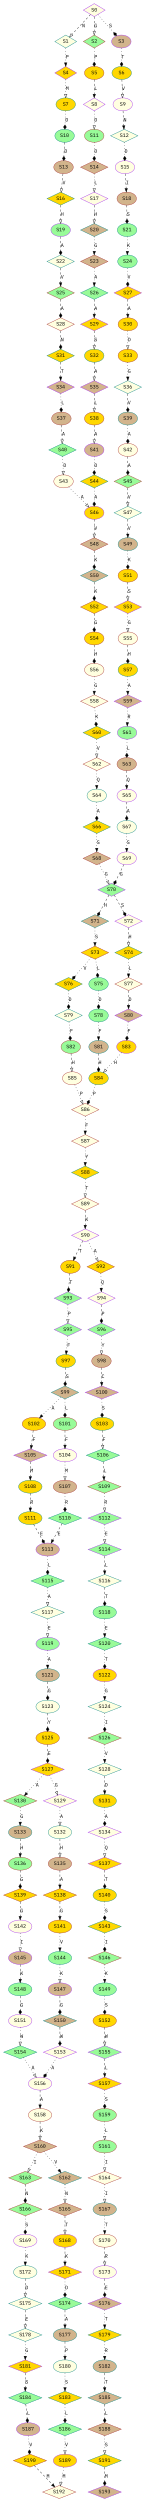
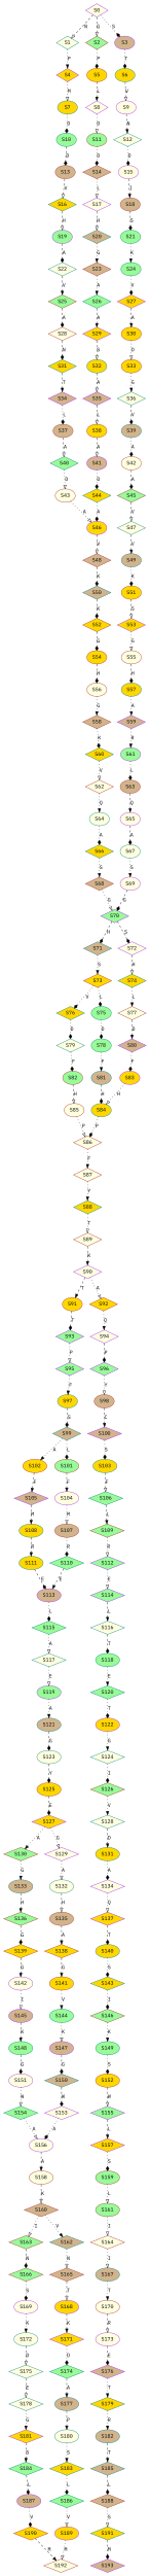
  strict digraph {
    fontname="IBM Plex Mono"
    node [color=teal fillcolor=gold fontname="IBM Plex Mono" shape=diamond style=filled]
    edge [arrowhead=diamond fontname="IBM Plex Mono" style=dotted]
    S0 [color=purple fillcolor=lightyellow]
    S1 [fillcolor=lightyellow]
    S2 [color=brown fillcolor=palegreen]
    S3 [color=purple fillcolor=tan shape=ellipse]
    S4 [color=purple]
    S5 [color=brown shape=ellipse]
    S6 [shape=ellipse]
    S7 [shape=ellipse]
    S8 [color=purple fillcolor=lightyellow]
    S9 [color=purple fillcolor=lightyellow shape=ellipse]
    S10 [fillcolor=palegreen shape=ellipse]
    S11 [color=brown fillcolor=palegreen shape=ellipse]
    S12 [fillcolor=lightyellow]
    S13 [color=brown fillcolor=tan shape=ellipse]
    S14 [color=brown fillcolor=tan]
    S15 [color=purple fillcolor=lightyellow shape=ellipse]
    S16
    S17 [color=purple fillcolor=lightyellow]
    S18 [color=brown fillcolor=tan shape=ellipse]
    S19 [color=purple fillcolor=palegreen shape=ellipse]
    S20 [fillcolor=tan]
    S21 [fillcolor=palegreen shape=ellipse]
    S22 [fillcolor=lightyellow]
    S23 [color=brown fillcolor=tan]
    S24 [fillcolor=palegreen shape=ellipse]
    S25 [color=brown fillcolor=palegreen]
    S26 [fillcolor=palegreen]
    S27 [color=purple]
    S28 [color=brown fillcolor=lightyellow]
    S29 [color=purple]
    S30 [color=brown shape=ellipse]
    S31
    S32 [shape=ellipse]
    S33 [color=brown shape=ellipse]
    S34 [color=purple fillcolor=tan]
    S35 [color=purple fillcolor=tan]
    S36 [fillcolor=lightyellow]
    S37 [color=brown fillcolor=tan shape=ellipse]
    S38 [color=brown shape=ellipse]
    S39 [fillcolor=tan shape=ellipse]
    S40 [fillcolor=palegreen]
    S41 [color=purple fillcolor=tan shape=ellipse]
    S42 [color=brown fillcolor=lightyellow shape=ellipse]
    S43 [color=brown fillcolor=lightyellow shape=ellipse]
    S44
    S45 [color=brown fillcolor=palegreen]
    S46 [color=purple shape=ellipse]
    S47 [fillcolor=lightyellow]
    S48 [color=brown fillcolor=tan]
    S49 [fillcolor=tan shape=ellipse]
    S50 [fillcolor=tan]
    S51 [color=brown shape=ellipse]
    S52 [color=brown]
    S53 [color=purple]
    S54 [color=brown shape=ellipse]
    S55 [color=brown fillcolor=lightyellow shape=ellipse]
    S56 [color=brown fillcolor=lightyellow shape=ellipse]
    S57 [shape=ellipse]
-   S58 [color=brown fillcolor=lightyellow]
+   S58 [color=brown fillcolor=tan]
    S59 [color=purple fillcolor=tan]
    S60
    S61 [color=purple fillcolor=palegreen shape=ellipse]
    S62 [color=brown fillcolor=lightyellow]
    S63 [color=brown fillcolor=tan shape=ellipse]
    S64 [fillcolor=lightyellow shape=ellipse]
    S65 [color=purple fillcolor=lightyellow shape=ellipse]
    S66
    S67 [fillcolor=lightyellow shape=ellipse]
    S68 [color=brown fillcolor=tan]
    S69 [color=purple fillcolor=lightyellow shape=ellipse]
    S70 [color=purple fillcolor=palegreen]
    S71 [fillcolor=tan]
    S72 [color=purple fillcolor=lightyellow]
    S73 [color=brown]
    S74
    S75 [fillcolor=palegreen shape=ellipse]
    S76
    S77 [color=brown fillcolor=lightyellow]
    S78 [fillcolor=palegreen shape=ellipse]
    S79 [fillcolor=lightyellow]
    S80 [color=purple fillcolor=tan]
    S81 [fillcolor=tan shape=ellipse]
    S82 [color=brown fillcolor=palegreen shape=ellipse]
    S83 [color=purple shape=ellipse]
    S84 [shape=ellipse]
    S85 [color=brown fillcolor=lightyellow shape=ellipse]
    S86 [color=brown fillcolor=lightyellow]
    S87 [color=brown fillcolor=lightyellow]
    S88
    S89 [color=brown fillcolor=lightyellow]
    S90 [color=purple fillcolor=lightyellow]
    S91 [color=brown shape=ellipse]
    S92 [color=brown]
    S93 [color=purple fillcolor=palegreen]
    S94 [color=purple fillcolor=lightyellow]
    S95 [color=purple fillcolor=palegreen]
    S96 [color=purple fillcolor=palegreen]
    S97 [shape=ellipse]
    S98 [color=brown fillcolor=tan shape=ellipse]
    S99 [fillcolor=tan]
    S100 [color=purple fillcolor=tan]
    S101 [color=brown fillcolor=palegreen shape=ellipse]
    S102 [color=brown shape=ellipse]
    S103 [shape=ellipse]
    S104 [color=purple fillcolor=lightyellow shape=ellipse]
    S105 [color=purple fillcolor=tan]
    S106 [fillcolor=palegreen]
    S107 [color=brown fillcolor=tan shape=ellipse]
    S108 [shape=ellipse]
    S109 [color=brown fillcolor=palegreen]
    S110 [fillcolor=palegreen]
    S111 [shape=ellipse]
    S112 [color=purple fillcolor=palegreen]
    S113 [color=purple fillcolor=tan shape=ellipse]
    S114 [color=purple fillcolor=palegreen]
    S115 [fillcolor=palegreen]
    S116 [fillcolor=lightyellow]
    S117 [fillcolor=lightyellow]
    S118 [fillcolor=palegreen shape=ellipse]
    S119 [color=purple fillcolor=palegreen shape=ellipse]
    S120 [fillcolor=palegreen]
    S121 [fillcolor=tan shape=ellipse]
    S122 [color=purple shape=ellipse]
    S123 [fillcolor=lightyellow shape=ellipse]
    S124 [fillcolor=lightyellow]
    S125 [color=brown shape=ellipse]
    S126 [color=brown fillcolor=palegreen]
    S127 [color=purple]
    S128 [fillcolor=lightyellow]
    S129 [color=purple fillcolor=lightyellow]
    S130 [color=brown fillcolor=palegreen]
    S131 [shape=ellipse]
    S132 [fillcolor=lightyellow shape=ellipse]
    S133 [fillcolor=tan shape=ellipse]
    S134 [color=purple fillcolor=lightyellow]
    S135 [color=brown fillcolor=tan shape=ellipse]
-   S136 [color=brown fillcolor=palegreen shape=ellipse]
+   S136 [color=brown fillcolor=palegreen]
    S137 [color=purple]
    S138 [color=brown]
    S139 [color=brown]
    S140 [shape=ellipse]
    S141 [color=brown shape=ellipse]
    S142 [color=purple fillcolor=lightyellow shape=ellipse]
    S143
    S144 [fillcolor=palegreen shape=ellipse]
    S145 [color=purple fillcolor=tan shape=ellipse]
    S146 [color=brown fillcolor=palegreen]
    S147 [color=purple fillcolor=tan shape=ellipse]
    S148 [fillcolor=palegreen shape=ellipse]
    S149 [fillcolor=palegreen shape=ellipse]
    S150 [fillcolor=tan]
    S151 [color=purple fillcolor=lightyellow shape=ellipse]
    S152 [color=brown shape=ellipse]
    S153 [color=purple fillcolor=lightyellow]
    S154 [fillcolor=palegreen]
    S155 [color=purple fillcolor=palegreen]
    S156 [color=purple fillcolor=lightyellow shape=ellipse]
    S157 [color=purple]
    S158 [color=brown fillcolor=lightyellow shape=ellipse]
    S159 [color=brown fillcolor=palegreen shape=ellipse]
    S160 [color=brown fillcolor=tan]
    S161 [color=brown fillcolor=palegreen shape=ellipse]
    S162 [fillcolor=tan]
    S163 [color=brown fillcolor=palegreen]
    S164 [color=brown fillcolor=lightyellow]
    S165 [color=brown fillcolor=tan]
    S166 [color=brown fillcolor=palegreen]
    S167 [fillcolor=tan shape=ellipse]
    S168 [color=purple shape=ellipse]
    S169 [color=purple fillcolor=lightyellow shape=ellipse]
    S170 [color=brown fillcolor=lightyellow shape=ellipse]
    S171 [color=purple]
    S172 [fillcolor=lightyellow shape=ellipse]
    S173 [color=purple fillcolor=lightyellow shape=ellipse]
    S174 [fillcolor=palegreen]
    S175 [fillcolor=lightyellow]
    S176 [color=purple fillcolor=tan]
    S177 [fillcolor=tan shape=ellipse]
    S178 [fillcolor=lightyellow]
    S179
    S180 [fillcolor=lightyellow shape=ellipse]
    S181 [color=purple]
    S182 [fillcolor=tan shape=ellipse]
    S183
    S184 [fillcolor=palegreen]
    S185 [fillcolor=tan]
    S186 [fillcolor=palegreen]
    S187 [color=purple fillcolor=tan shape=ellipse]
    S188 [color=brown fillcolor=tan]
    S189 [color=purple shape=ellipse]
    S190 [color=brown]
    S191
    S192 [color=brown fillcolor=lightyellow]
    S193 [color=purple fillcolor=tan]
    S0 -> S1 [arrowhead=onormal label=N style=dashed]
    S0 -> S2 [arrowhead=onormal label=G style=dashed]
    S0 -> S3 [label=S]
    S1 -> S4 [arrowhead=normal label=P]
    S2 -> S5 [label=P]
    S3 -> S6 [label=T]
    S4 -> S7 [arrowhead=onormal label=M]
    S5 -> S8 [arrowhead=normal label=L style=dashed]
    S6 -> S9 [arrowhead=onormal label=V style=dashed]
    S7 -> S10 [label=D]
    S8 -> S11 [arrowhead=onormal label=D]
    S9 -> S12 [arrowhead=normal label=N style=dashed]
    S10 -> S13 [label=D style=dashed]
    S11 -> S14 [label=D]
    S12 -> S15 [label=D]
    S13 -> S16 [arrowhead=onormal label=V style=dashed]
    S14 -> S17 [arrowhead=onormal label=L]
    S15 -> S18 [arrowhead=normal label=I style=dashed]
    S16 -> S19 [arrowhead=onormal label=H style=dashed]
    S17 -> S20 [arrowhead=onormal label=H style=dashed]
    S18 -> S21 [label=S style=dashed]
    S19 -> S22 [label=A style=dashed]
    S20 -> S23 [arrowhead=normal label=G]
    S21 -> S24 [arrowhead=normal label=K]
    S22 -> S25 [arrowhead=normal label=V style=dashed]
    S23 -> S26 [arrowhead=normal label=A]
    S24 -> S27 [label=V]
    S25 -> S28 [label=A style=dashed]
    S26 -> S29 [arrowhead=normal label=A style=dashed]
    S27 -> S30 [arrowhead=normal label=A style=dashed]
    S28 -> S31 [label=N style=dashed]
    S29 -> S32 [arrowhead=onormal label=S style=dashed]
    S30 -> S33 [arrowhead=onormal label=D]
    S31 -> S34 [arrowhead=normal label=T style=dashed]
    S32 -> S35 [arrowhead=onormal label=A style=dashed]
    S33 -> S36 [arrowhead=normal label=G]
    S34 -> S37 [label=L]
    S35 -> S38 [arrowhead=onormal label=L style=dashed]
    S36 -> S39 [label=V style=dashed]
    S37 -> S40 [arrowhead=onormal label=A style=dashed]
    S38 -> S41 [arrowhead=onormal label=A style=dashed]
    S39 -> S42 [label=A]
    S40 -> S43 [arrowhead=onormal label=D]
    S41 -> S44 [label=D]
    S42 -> S45 [label=A style=dashed]
    S43 -> S46 [arrowhead=onormal label=A]
    S44 -> S46 [label=A]
    S45 -> S47 [arrowhead=onormal label=V style=dashed]
    S46 -> S48 [arrowhead=onormal label=V style=dashed]
    S47 -> S49 [arrowhead=normal label=V style=dashed]
    S48 -> S50 [label=K style=dashed]
    S49 -> S51 [label=K]
    S50 -> S52 [label=K style=dashed]
    S51 -> S53 [arrowhead=onormal label=S style=dashed]
    S52 -> S54 [label=G style=dashed]
    S53 -> S55 [arrowhead=onormal label=G]
    S54 -> S56 [label=H style=dashed]
    S55 -> S57 [label=H style=dashed]
    S56 -> S58 [arrowhead=normal label=G]
    S57 -> S59 [arrowhead=normal label=A]
    S58 -> S60 [label=K]
    S59 -> S61 [arrowhead=normal label=R]
    S60 -> S62 [arrowhead=onormal label=V]
    S61 -> S63 [label=L]
    S62 -> S64 [arrowhead=normal label=Q]
    S63 -> S65 [arrowhead=normal label=Q style=dashed]
    S64 -> S66 [label=A]
    S65 -> S67 [label=A style=dashed]
    S66 -> S68 [arrowhead=normal label=S]
    S67 -> S69 [arrowhead=normal label=S]
    S68 -> S70 [arrowhead=onormal label=G]
    S69 -> S70 [label=G style=dashed]
    S70 -> S71 [label=H style=dashed]
    S70 -> S72 [label=S style=dashed]
    S71 -> S73 [arrowhead=normal label=S]
    S72 -> S74 [arrowhead=onormal label=H style=dashed]
    S73 -> S75 [label=L]
    S73 -> S76 [label=V]
    S74 -> S77 [arrowhead=normal label=L]
    S75 -> S78 [label=D]
    S76 -> S79 [label=D]
    S77 -> S80 [arrowhead=normal label=D style=dashed]
    S78 -> S81 [arrowhead=normal label=F]
    S79 -> S82 [label=F]
    S80 -> S83 [label=F]
    S81 -> S84 [label=H style=dashed]
    S82 -> S85 [arrowhead=onormal label=H style=dashed]
    S83 -> S84 [arrowhead=onormal label=H]
    S84 -> S86 [label=P]
    S85 -> S86 [arrowhead=onormal label=P]
    S86 -> S87 [arrowhead=normal label=F]
    S87 -> S88 [arrowhead=normal label=Y]
    S88 -> S89 [arrowhead=onormal label=T]
    S89 -> S90 [arrowhead=normal label=K style=dashed]
    S90 -> S91 [arrowhead=normal label=T style=dashed]
    S90 -> S92 [arrowhead=onormal label=A]
    S91 -> S93 [label=T style=dashed]
    S92 -> S94 [arrowhead=normal label=Q]
    S93 -> S95 [arrowhead=onormal label=P]
    S94 -> S96 [label=P style=dashed]
    S95 -> S97 [arrowhead=normal label=F]
    S96 -> S98 [arrowhead=onormal label=Y]
    S97 -> S99 [label=S style=dashed]
    S98 -> S100 [arrowhead=normal label=C style=dashed]
    S99 -> S101 [label=L]
    S99 -> S102 [arrowhead=normal label=A]
    S100 -> S103 [label=S]
    S101 -> S104 [arrowhead=normal label=F style=dashed]
    S102 -> S105 [arrowhead=normal label=F style=dashed]
    S103 -> S106 [arrowhead=onormal label=F style=dashed]
    S104 -> S107 [arrowhead=onormal label=M]
    S105 -> S108 [arrowhead=normal label=M style=dashed]
    S106 -> S109 [arrowhead=normal label=L style=dashed]
    S107 -> S110 [label=R]
    S108 -> S111 [arrowhead=normal label=R style=dashed]
    S109 -> S112 [arrowhead=onormal label=R]
    S110 -> S113 [arrowhead=normal label=E style=dashed]
    S111 -> S113 [label=E style=dashed]
    S112 -> S114 [arrowhead=onormal label=E]
    S113 -> S115 [label=L]
    S114 -> S116 [arrowhead=normal label=L style=dashed]
    S115 -> S117 [arrowhead=onormal label=A]
    S116 -> S118 [label=T style=dashed]
    S117 -> S119 [arrowhead=onormal label=E]
    S118 -> S120 [arrowhead=normal label=E]
    S119 -> S121 [arrowhead=normal label=A]
    S120 -> S122 [label=T]
    S121 -> S123 [label=G style=dashed]
    S122 -> S124 [arrowhead=normal label=G]
    S123 -> S125 [label=Y style=dashed]
    S124 -> S126 [label=I]
    S125 -> S127 [label=E style=dashed]
    S126 -> S128 [arrowhead=normal label=V]
    S127 -> S129 [arrowhead=onormal label=G]
    S127 -> S130 [arrowhead=normal label=A]
    S128 -> S131 [arrowhead=normal label=D style=dashed]
    S129 -> S132 [arrowhead=onormal label=A]
    S130 -> S133 [arrowhead=normal label=G]
    S131 -> S134 [label=A]
    S132 -> S135 [arrowhead=onormal label=H style=dashed]
    S133 -> S136 [arrowhead=normal label=H style=dashed]
    S134 -> S137 [arrowhead=onormal label=Q]
    S135 -> S138 [arrowhead=normal label=A style=dashed]
    S136 -> S139 [label=G style=dashed]
    S137 -> S140 [label=T style=dashed]
    S138 -> S141 [arrowhead=normal label=G style=dashed]
    S139 -> S142 [arrowhead=normal label=G style=dashed]
    S140 -> S143 [label=S]
    S141 -> S144 [arrowhead=normal label=V]
    S142 -> S145 [arrowhead=onormal label=I]
    S143 -> S146 [label=I]
    S144 -> S147 [arrowhead=onormal label=K]
    S145 -> S148 [arrowhead=normal label=K style=dashed]
    S146 -> S149 [arrowhead=normal label=K]
    S147 -> S150 [label=G style=dashed]
    S148 -> S151 [label=G style=dashed]
    S149 -> S152 [label=S]
    S150 -> S153 [label=W style=dashed]
    S151 -> S154 [arrowhead=onormal label=W]
    S152 -> S155 [arrowhead=onormal label=W style=dashed]
    S153 -> S156 [label=A]
    S154 -> S156 [arrowhead=onormal label=A]
    S155 -> S157 [arrowhead=normal label=L style=dashed]
    S156 -> S158 [arrowhead=normal label=A style=dashed]
    S157 -> S159 [label=S]
    S158 -> S160 [arrowhead=onormal label=K style=dashed]
    S159 -> S161 [arrowhead=onormal label=L]
    S160 -> S162 [arrowhead=normal label=V]
    S160 -> S163 [arrowhead=onormal label=I]
    S161 -> S164 [arrowhead=onormal label=I]
    S162 -> S165 [arrowhead=onormal label=N]
    S163 -> S166 [label=N style=dashed]
    S164 -> S167 [arrowhead=onormal label=I]
    S165 -> S168 [arrowhead=onormal label=T style=dashed]
    S166 -> S169 [label=S]
    S167 -> S170 [arrowhead=normal label=T]
    S168 -> S171 [arrowhead=normal label=K style=dashed]
    S169 -> S172 [arrowhead=normal label=K]
    S170 -> S173 [arrowhead=onormal label=R style=dashed]
    S171 -> S174 [label=D]
    S172 -> S175 [arrowhead=onormal label=D style=dashed]
    S173 -> S176 [label=E style=dashed]
    S174 -> S177 [arrowhead=normal label=A style=dashed]
    S175 -> S178 [arrowhead=onormal label=E style=dashed]
    S176 -> S179 [arrowhead=normal label=T]
    S177 -> S180 [arrowhead=normal label=P style=dashed]
    S178 -> S181 [arrowhead=normal label=G]
    S179 -> S182 [arrowhead=normal label=R]
    S180 -> S183 [arrowhead=normal label=S]
    S181 -> S184 [arrowhead=normal label=S style=dashed]
    S182 -> S185 [arrowhead=normal label=T style=dashed]
    S183 -> S186 [label=L]
    S184 -> S187 [label=L style=dashed]
    S185 -> S188 [label=L style=dashed]
    S186 -> S189 [arrowhead=onormal label=V]
    S187 -> S190 [label=V]
    S188 -> S191 [arrowhead=onormal label=S]
    S189 -> S192 [arrowhead=onormal label=M]
    S190 -> S192 [arrowhead=normal label=M style=dashed]
    S191 -> S193 [label=M style=dashed]
  }
